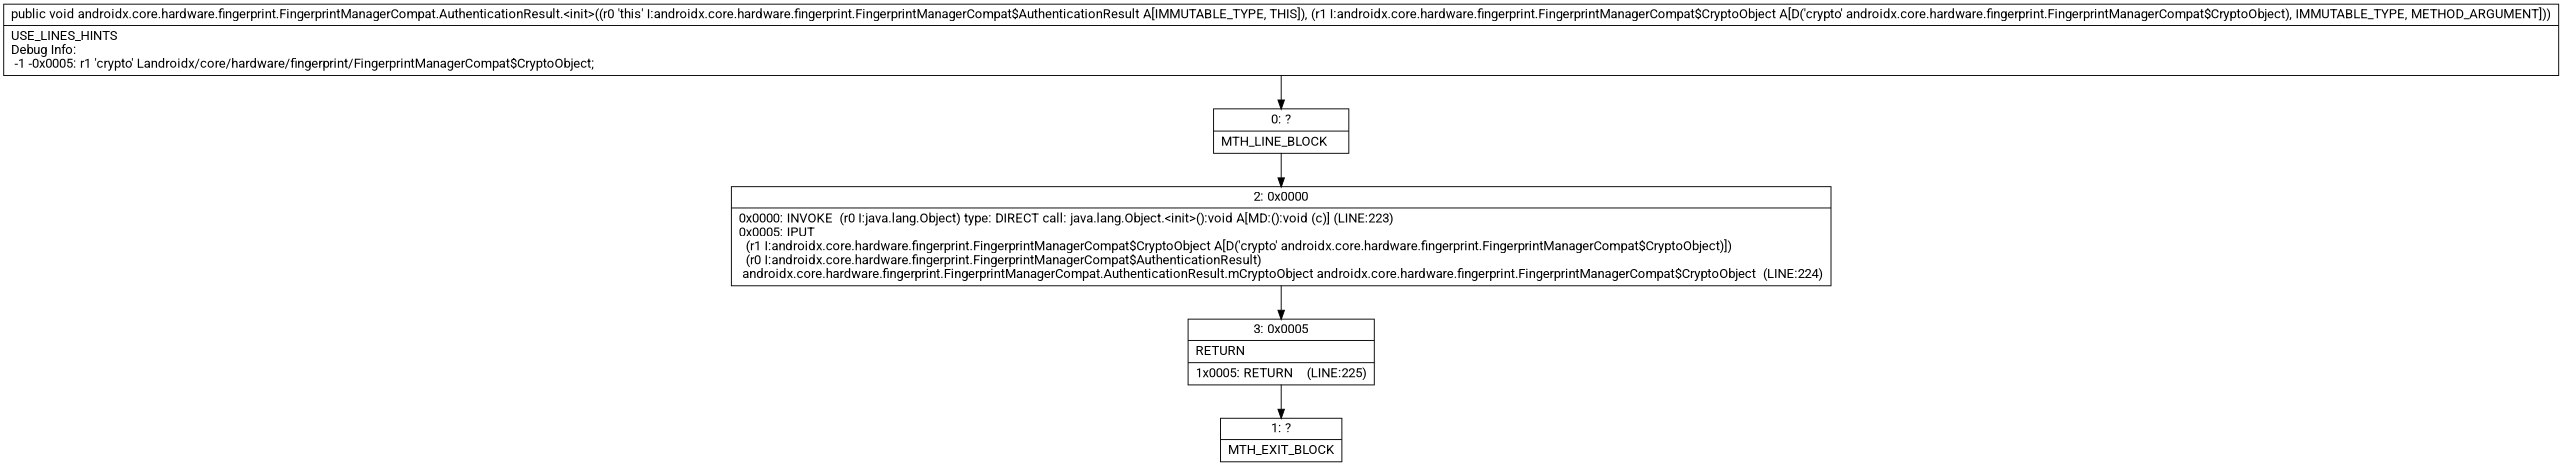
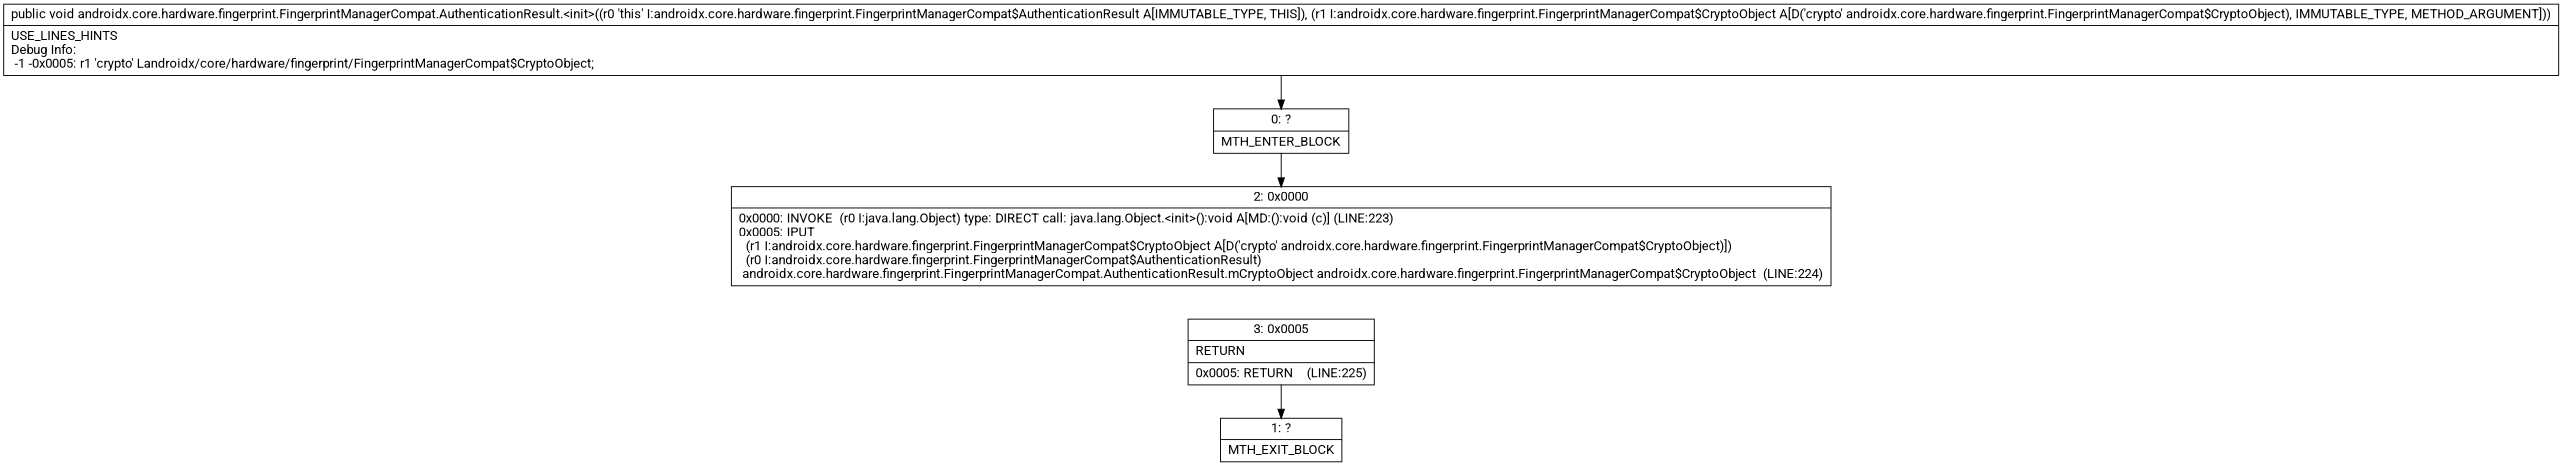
  digraph {
    fontname=Roboto
    node [fontname=Roboto shape=record]
    edge [fontname=Roboto]
-   n1 [label="{0\:\ ?|MTH_LINE_BLOCK\l}"]
+   n1 [label="{0\:\ ?|MTH_ENTER_BLOCK\l}"]
    n2 [label="{2\:\ 0x0000|0x0000: INVOKE  (r0 I:java.lang.Object) type: DIRECT call: java.lang.Object.\<init\>():void A[MD:():void (c)] (LINE:223)\l0x0005: IPUT  \l  (r1 I:androidx.core.hardware.fingerprint.FingerprintManagerCompat$CryptoObject A[D('crypto' androidx.core.hardware.fingerprint.FingerprintManagerCompat$CryptoObject)])\l  (r0 I:androidx.core.hardware.fingerprint.FingerprintManagerCompat$AuthenticationResult)\l androidx.core.hardware.fingerprint.FingerprintManagerCompat.AuthenticationResult.mCryptoObject androidx.core.hardware.fingerprint.FingerprintManagerCompat$CryptoObject  (LINE:224)\l}"]
-   n3 [label="{3\:\ 0x0005|RETURN\l|1x0005: RETURN    (LINE:225)\l}"]
+   n3 [label="{3\:\ 0x0005|RETURN\l|0x0005: RETURN    (LINE:225)\l}"]
    n4 [label="{1\:\ ?|MTH_EXIT_BLOCK\l}"]
    n5 [label="{public void androidx.core.hardware.fingerprint.FingerprintManagerCompat.AuthenticationResult.\<init\>((r0 'this' I:androidx.core.hardware.fingerprint.FingerprintManagerCompat$AuthenticationResult A[IMMUTABLE_TYPE, THIS]), (r1 I:androidx.core.hardware.fingerprint.FingerprintManagerCompat$CryptoObject A[D('crypto' androidx.core.hardware.fingerprint.FingerprintManagerCompat$CryptoObject), IMMUTABLE_TYPE, METHOD_ARGUMENT]))  | USE_LINES_HINTS\lDebug Info:\l  \-1 \-0x0005: r1 'crypto' Landroidx\/core\/hardware\/fingerprint\/FingerprintManagerCompat$CryptoObject;\l}"]
    n1 -> n2
-   n2 -> n3
    n3 -> n4
    n5 -> n1
  }
